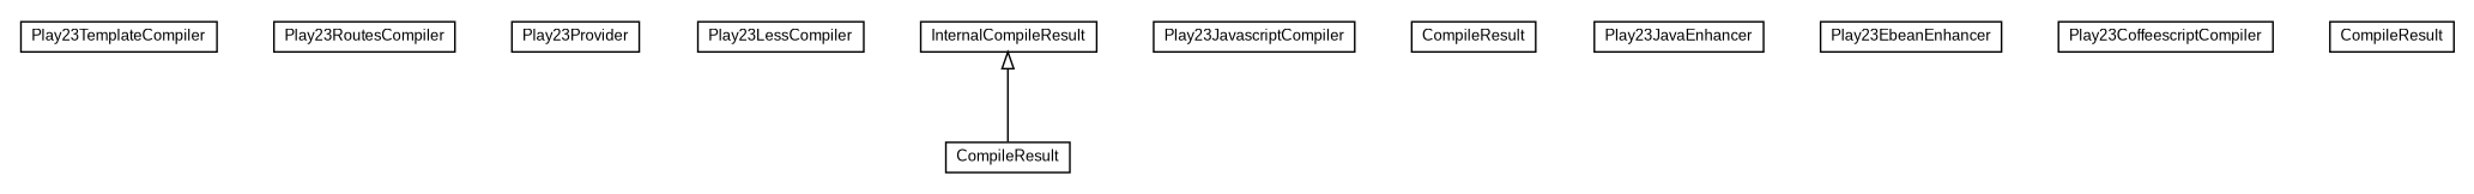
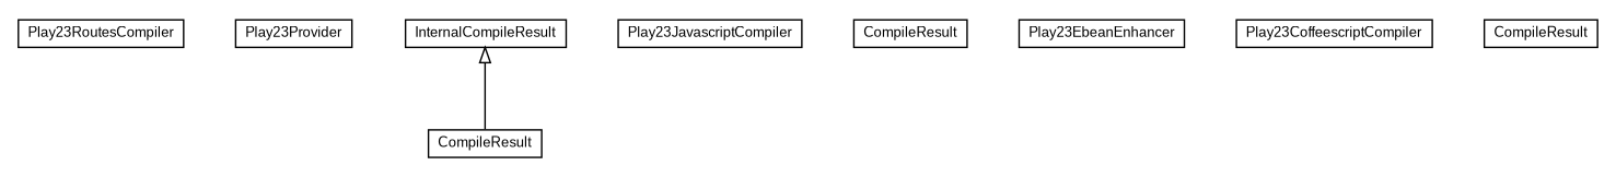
  digraph {
    nodesep=0.25
    ranksep=0.5
    node [fontcolor=black fontname=arial fontsize=9.0 shape=plaintext]
-   n1 [label=<<table title="com.google.code.play2.provider.play23.Play23TemplateCompiler" border="0" cellborder="1" cellspacing="0" cellpadding="2" port="p" href="./Play23TemplateCompiler.html"> 		<tr><td><table border="0" cellspacing="0" cellpadding="1"> <tr><td align="center" balign="center"> Play23TemplateCompiler </td></tr> 		</table></td></tr> 		</table>>]
    n2 [label=<<table title="com.google.code.play2.provider.play23.Play23RoutesCompiler" border="0" cellborder="1" cellspacing="0" cellpadding="2" port="p" href="./Play23RoutesCompiler.html"> 		<tr><td><table border="0" cellspacing="0" cellpadding="1"> <tr><td align="center" balign="center"> Play23RoutesCompiler </td></tr> 		</table></td></tr> 		</table>>]
    n3 [label=<<table title="com.google.code.play2.provider.play23.Play23Provider" border="0" cellborder="1" cellspacing="0" cellpadding="2" port="p" href="./Play23Provider.html"> 		<tr><td><table border="0" cellspacing="0" cellpadding="1"> <tr><td align="center" balign="center"> Play23Provider </td></tr> 		</table></td></tr> 		</table>>]
-   n4 [label=<<table title="com.google.code.play2.provider.play23.Play23LessCompiler" border="0" cellborder="1" cellspacing="0" cellpadding="2" port="p" href="./Play23LessCompiler.html"> 		<tr><td><table border="0" cellspacing="0" cellpadding="1"> <tr><td align="center" balign="center"> Play23LessCompiler </td></tr> 		</table></td></tr> 		</table>>]
    n5 [label=<<table title="com.google.code.play2.provider.play23.Play23LessCompiler.CompileResult" border="0" cellborder="1" cellspacing="0" cellpadding="2" port="p" href="./Play23LessCompiler.CompileResult.html"> 		<tr><td><table border="0" cellspacing="0" cellpadding="1"> <tr><td align="center" balign="center"> CompileResult </td></tr> 		</table></td></tr> 		</table>>]
    n6 [label=<<table title="com.google.code.play2.provider.play23.Play23JavascriptCompiler" border="0" cellborder="1" cellspacing="0" cellpadding="2" port="p" href="./Play23JavascriptCompiler.html"> 		<tr><td><table border="0" cellspacing="0" cellpadding="1"> <tr><td align="center" balign="center"> Play23JavascriptCompiler </td></tr> 		</table></td></tr> 		</table>>]
    n7 [label=<<table title="com.google.code.play2.provider.play23.Play23JavascriptCompiler.CompileResult" border="0" cellborder="1" cellspacing="0" cellpadding="2" port="p" href="./Play23JavascriptCompiler.CompileResult.html"> 		<tr><td><table border="0" cellspacing="0" cellpadding="1"> <tr><td align="center" balign="center"> CompileResult </td></tr> 		</table></td></tr> 		</table>>]
-   n8 [label=<<table title="com.google.code.play2.provider.play23.Play23JavaEnhancer" border="0" cellborder="1" cellspacing="0" cellpadding="2" port="p" href="./Play23JavaEnhancer.html"> 		<tr><td><table border="0" cellspacing="0" cellpadding="1"> <tr><td align="center" balign="center"> Play23JavaEnhancer </td></tr> 		</table></td></tr> 		</table>>]
    n9 [label=<<table title="com.google.code.play2.provider.play23.Play23EbeanEnhancer" border="0" cellborder="1" cellspacing="0" cellpadding="2" port="p" href="./Play23EbeanEnhancer.html"> 		<tr><td><table border="0" cellspacing="0" cellpadding="1"> <tr><td align="center" balign="center"> Play23EbeanEnhancer </td></tr> 		</table></td></tr> 		</table>>]
    n10 [label=<<table title="com.google.code.play2.provider.play23.Play23CoffeescriptCompiler" border="0" cellborder="1" cellspacing="0" cellpadding="2" port="p" href="./Play23CoffeescriptCompiler.html"> 		<tr><td><table border="0" cellspacing="0" cellpadding="1"> <tr><td align="center" balign="center"> Play23CoffeescriptCompiler </td></tr> 		</table></td></tr> 		</table>>]
    n11 [label=<<table title="com.google.code.play2.provider.play23.Play23CoffeescriptCompiler.CompileResult" border="0" cellborder="1" cellspacing="0" cellpadding="2" port="p" href="./Play23CoffeescriptCompiler.CompileResult.html"> 		<tr><td><table border="0" cellspacing="0" cellpadding="1"> <tr><td align="center" balign="center"> CompileResult </td></tr> 		</table></td></tr> 		</table>>]
    n12 [label=<<table title="com.google.code.play2.provider.play23.Play23LessCompiler.InternalCompileResult" border="0" cellborder="1" cellspacing="0" cellpadding="2" port="p"> 		<tr><td><table border="0" cellspacing="0" cellpadding="1"> <tr><td align="center" balign="center"> InternalCompileResult </td></tr> 		</table></td></tr> 		</table>>]
    n12 -> n5 [arrowtail=empty dir=back fontname=arial fontsize=10 headport=p labelfontname=arial labelfontsize=10 tailport=p]
  }
